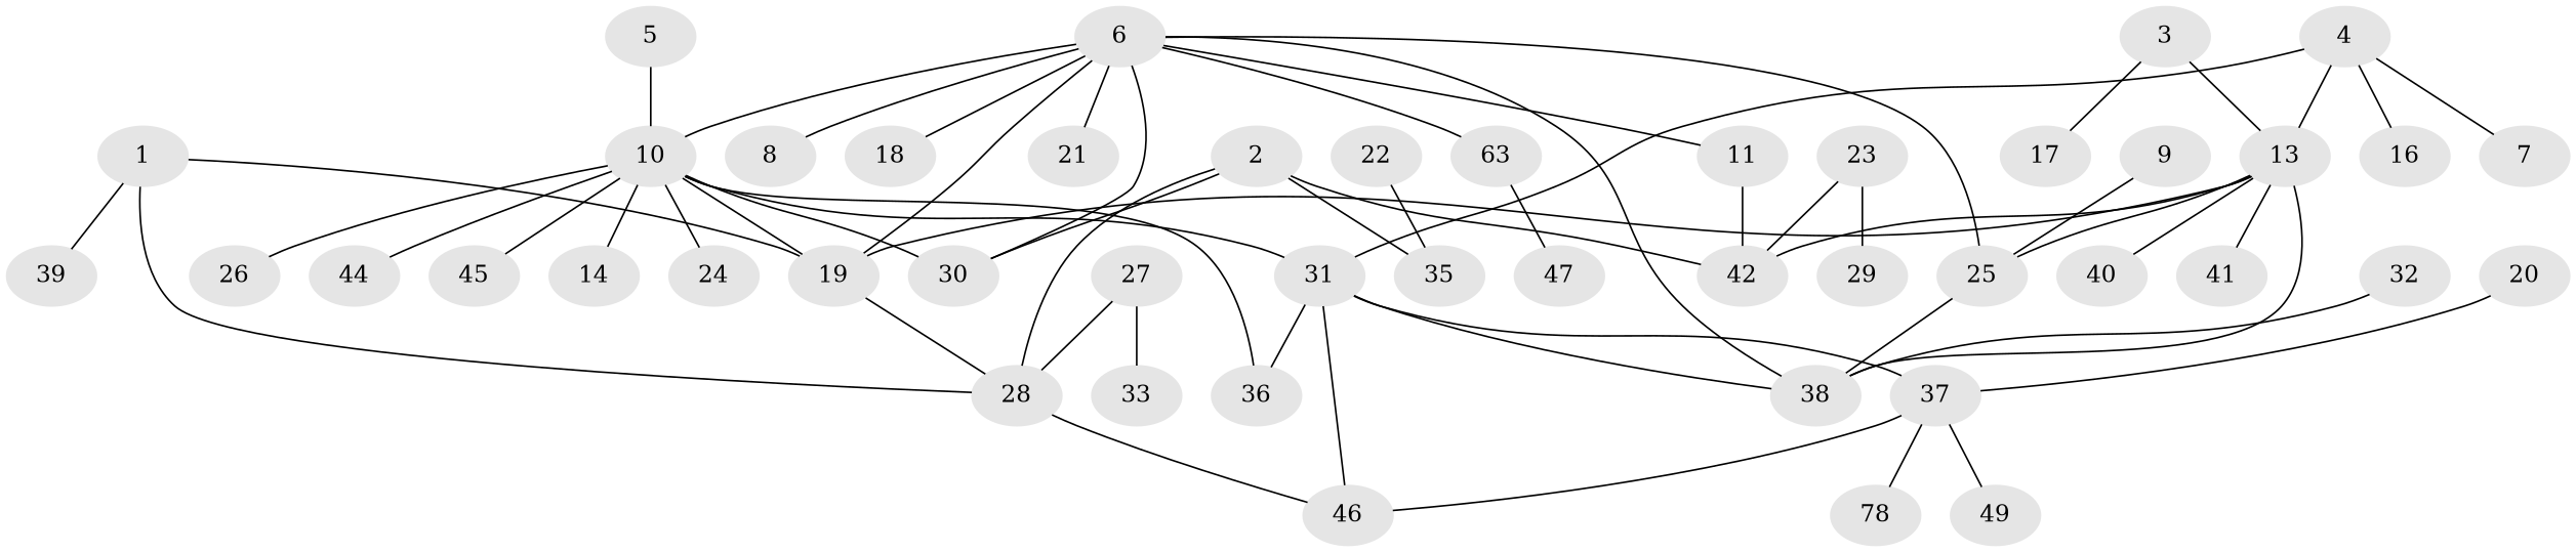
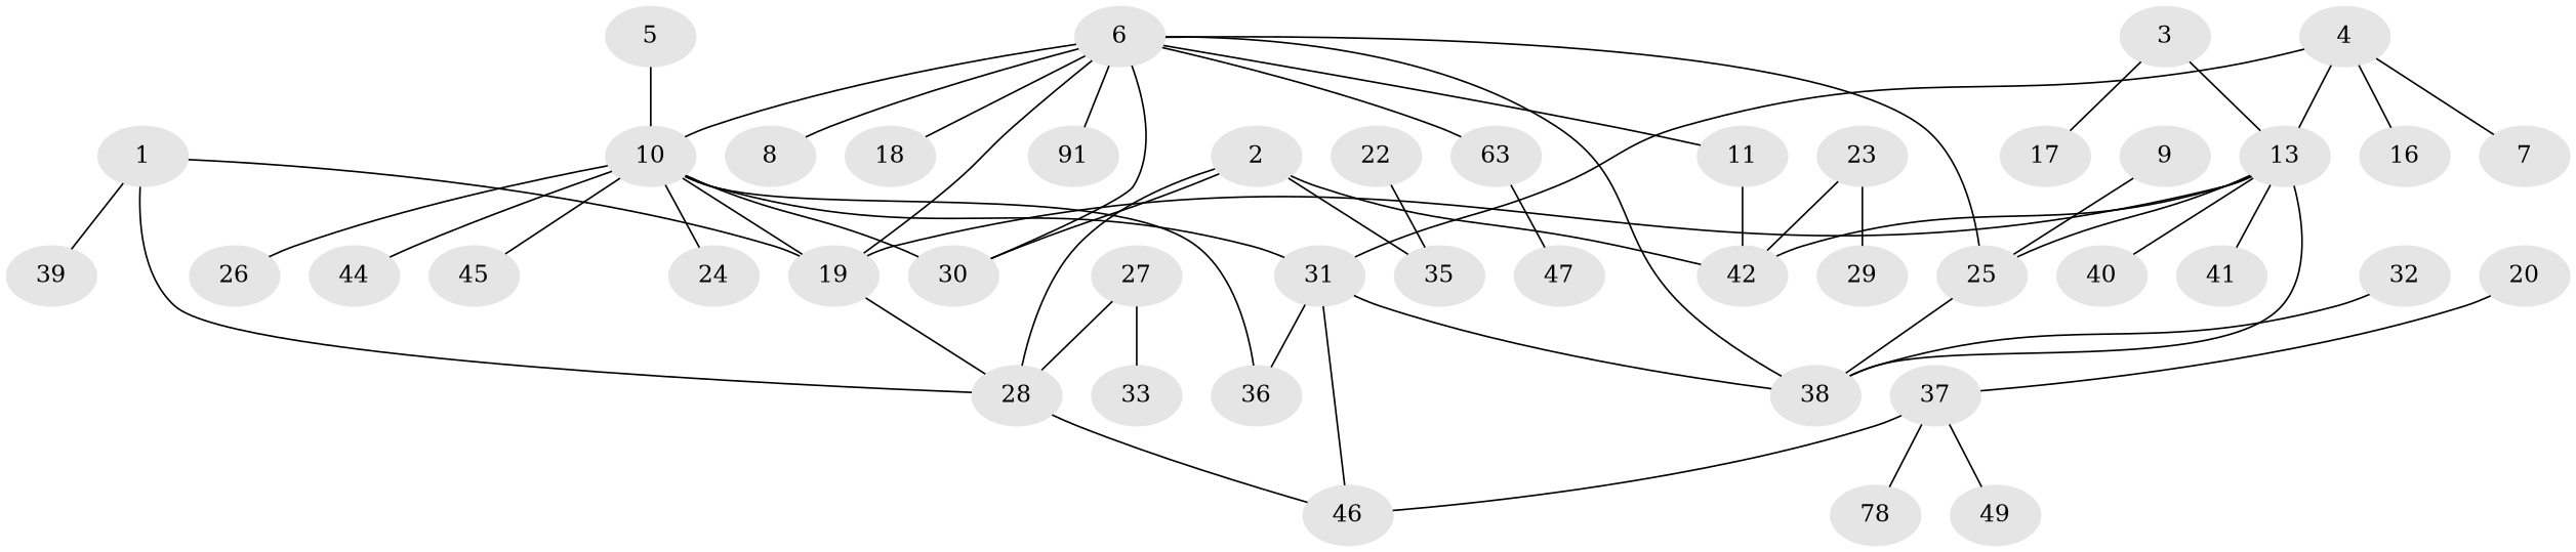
  graph {
    node [color=gray90 style=filled]
    edge [weight=1.0]
    1
    19
    28
    39
    46
    2
    30
    35
    42
    3
    13
    17
    25
    38
    40
    41
    4
    7
    16
    31
    36
    37
    5
    10
-   14
    24
    26
    44
    45
    6
    8
    11
    18
-   21
+   21 [label=91]
    n35 [label=63]
    47
    9
    20
    n39 [label=78]
    49
    22
    23
    29
    27
    33
    32
    1 -- 19
    1 -- 28
    1 -- 39
    19 -- 28
    28 -- 46
    2 -- 28
    2 -- 30
    2 -- 35
    2 -- 42
    3 -- 13
    3 -- 17
    13 -- 19
    13 -- 42
    13 -- 25
    13 -- 38
    13 -- 40
    13 -- 41
    25 -- 38
    4 -- 13
    4 -- 7
    4 -- 16
    4 -- 31
    31 -- 46
    31 -- 38
    31 -- 36
-   31 -- 37
    37 -- 46
    37 -- n39
    37 -- 49
    5 -- 10
    10 -- 19
    10 -- 30
    10 -- 31
    10 -- 36
-   10 -- 14
    10 -- 24
    10 -- 26
    10 -- 44
    10 -- 45
    6 -- 19
    6 -- 30
    6 -- 25
    6 -- 38
    6 -- 10
    6 -- 8
    6 -- 11
    6 -- 18
    6 -- 21
    6 -- n35
    11 -- 42
    n35 -- 47
    9 -- 25
    20 -- 37
    22 -- 35
    23 -- 42
    23 -- 29
    27 -- 28
    27 -- 33
    32 -- 38
  }
